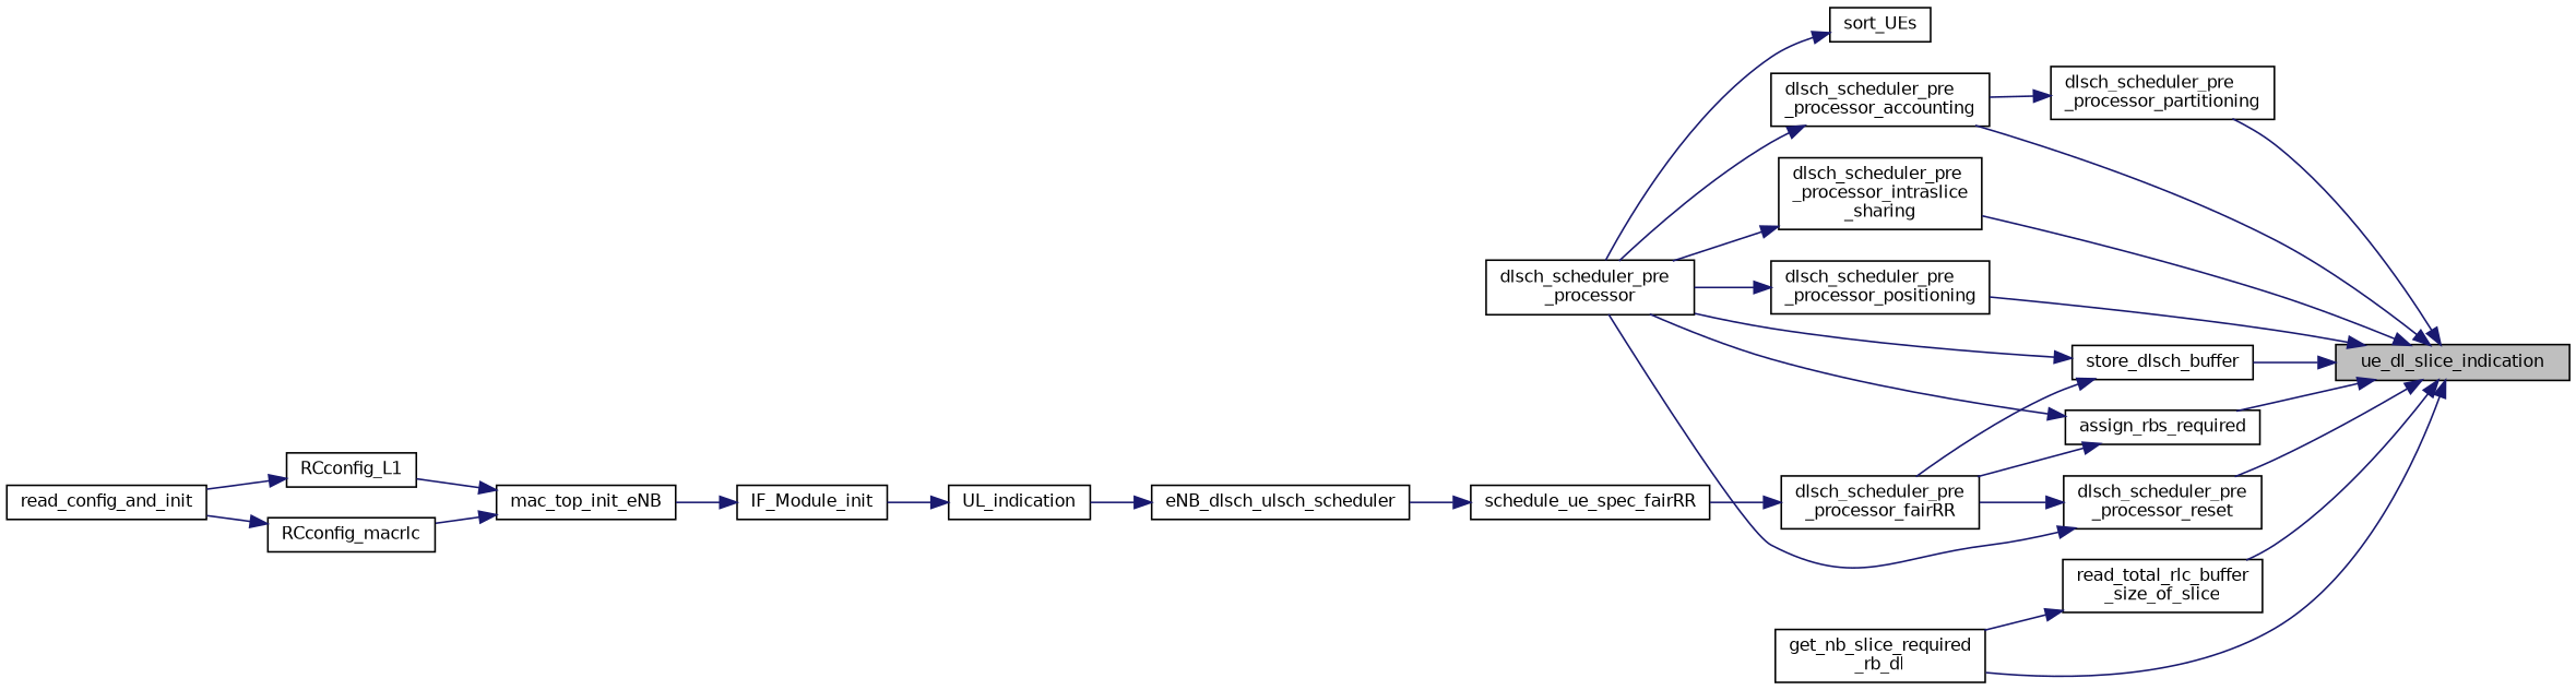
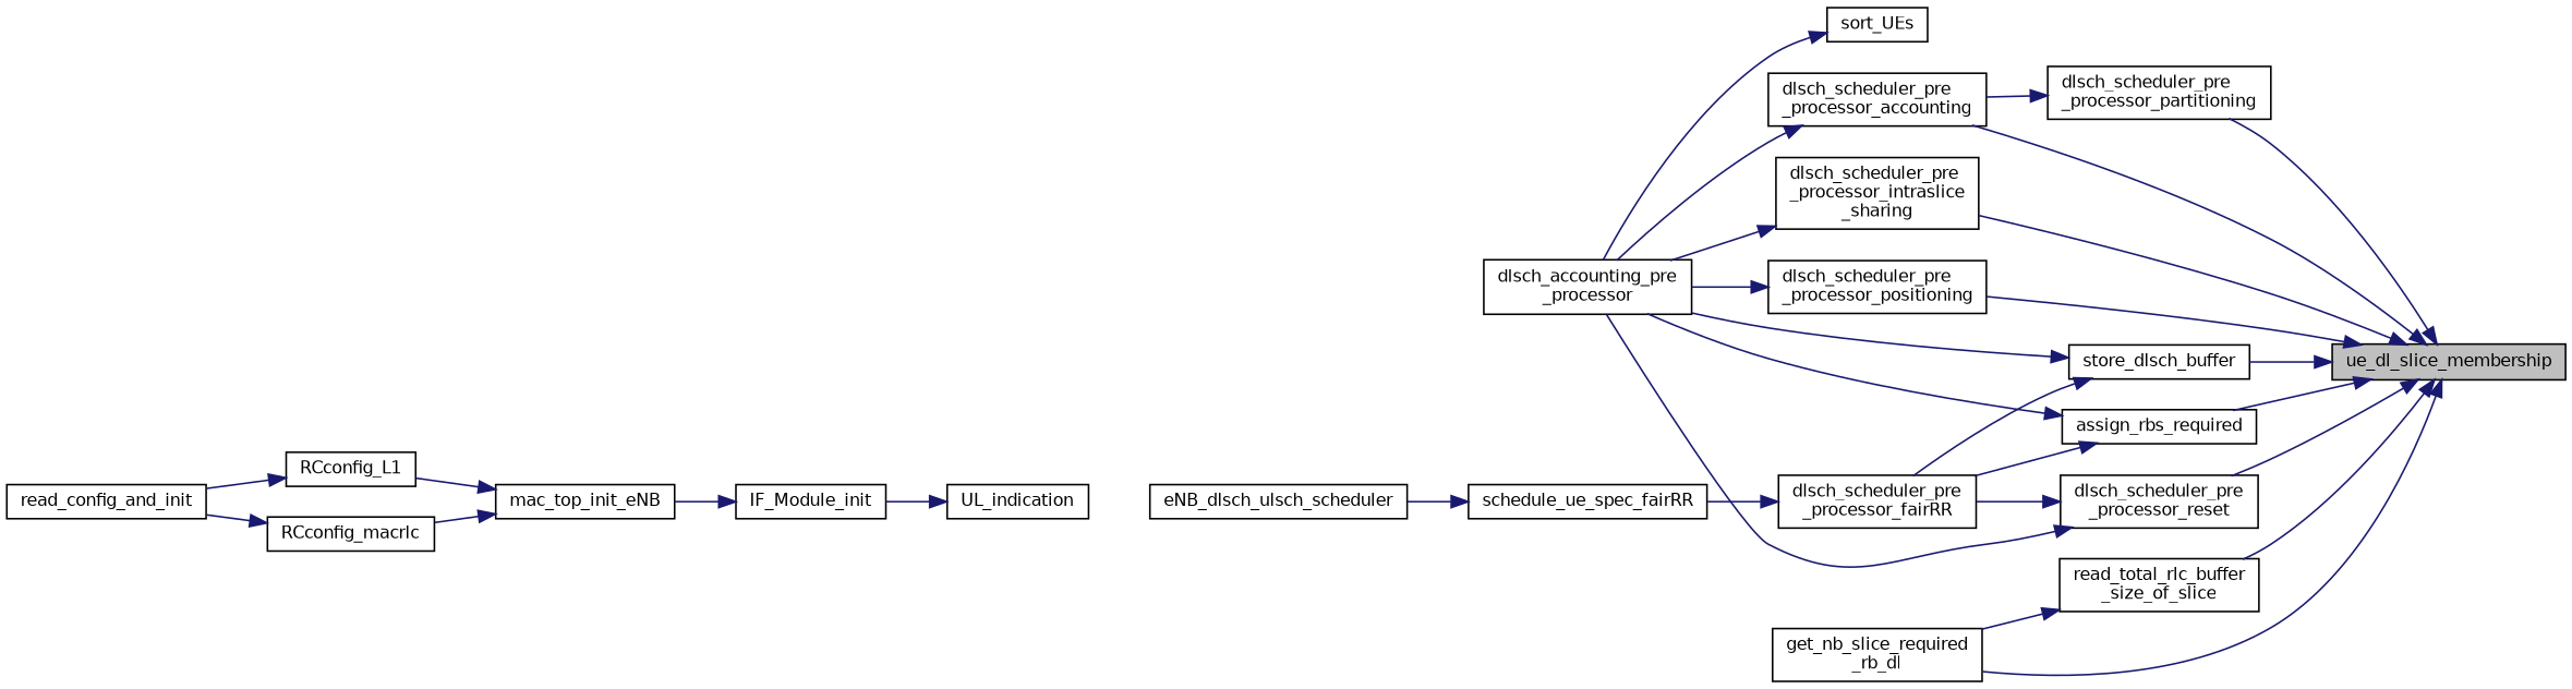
  digraph {
    rankdir=RL
    node [color=black fillcolor=white fontname=Helvetica fontsize=10 shape=record style=filled]
    edge [color=midnightblue dir=back fontname=Helvetica fontsize=10 labelfontname=Helvetica labelfontsize=10 style=solid]
-   n1 [fillcolor=grey75 fontcolor=black height=0.2 label=ue_dl_slice_indication width=0.4]
+   n1 [fillcolor=grey75 fontcolor=black height=0.2 label=ue_dl_slice_membership width=0.4]
    n2 [height=0.2 label=assign_rbs_required width=0.4]
    n3 [height=0.2 label="dlsch_scheduler_pre\l_processor_accounting" width=0.4]
    n4 [height=0.2 label="dlsch_scheduler_pre\l_processor_intraslice\l_sharing" width=0.4]
    n5 [height=0.2 label="dlsch_scheduler_pre\l_processor_partitioning" width=0.4]
    n6 [height=0.2 label="dlsch_scheduler_pre\l_processor_positioning" width=0.4]
    n7 [height=0.2 label="dlsch_scheduler_pre\l_processor_reset" width=0.4]
    n8 [height=0.2 label="get_nb_slice_required\l_rb_dl" width=0.4]
    n9 [height=0.2 label="read_total_rlc_buffer\l_size_of_slice" width=0.4]
    n10 [height=0.2 label=store_dlsch_buffer width=0.4]
-   n11 [height=0.2 label="dlsch_scheduler_pre\l_processor" width=0.4]
+   n11 [height=0.2 label="dlsch_accounting_pre\l_processor" width=0.4]
    n12 [height=0.2 label="dlsch_scheduler_pre\l_processor_fairRR" width=0.4]
    n13 [height=0.2 label=sort_UEs width=0.4]
    n14 [height=0.2 label=schedule_ue_spec_fairRR width=0.4]
    n15 [height=0.2 label=eNB_dlsch_ulsch_scheduler width=0.4]
    n16 [height=0.2 label=UL_indication width=0.4]
    n17 [height=0.2 label=IF_Module_init width=0.4]
    n18 [height=0.2 label=mac_top_init_eNB width=0.4]
    n19 [height=0.2 label=RCconfig_L1 width=0.4]
    n20 [height=0.2 label=RCconfig_macrlc width=0.4]
    n21 [height=0.2 label=read_config_and_init width=0.4]
    n1 -> n2
    n1 -> n3
    n1 -> n4
    n1 -> n5
    n1 -> n6
    n1 -> n7
    n1 -> n8
    n1 -> n9
    n1 -> n10
    n2 -> n11
    n2 -> n12
    n3 -> n11
    n4 -> n11
    n5 -> n3
    n6 -> n11
    n7 -> n11
    n7 -> n12
    n9 -> n8
    n10 -> n11
    n10 -> n12
    n12 -> n14
    n13 -> n11
    n14 -> n15
-   n15 -> n16
    n16 -> n17
    n17 -> n18
    n18 -> n19
    n18 -> n20
    n19 -> n21
    n20 -> n21
  }
